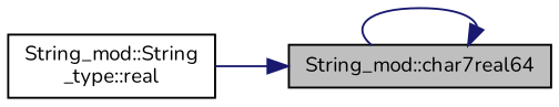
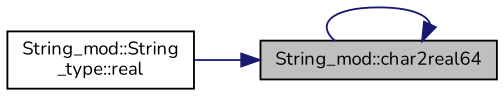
  digraph {
    rankdir=RL
    fontname=Nunito
    node [color=black fontname=Nunito fontsize=10 shape=record style=filled]
    edge [color=midnightblue dir=back fontname=Nunito fontsize=10 labelfontname=Helvetica labelfontsize=10 style=solid]
-   n1 [fillcolor=grey75 fontcolor=black height=0.2 label="String_mod::char7real64" width=0.4]
+   n1 [fillcolor=grey75 fontcolor=black height=0.2 label="String_mod::char2real64" width=0.4]
    n2 [fillcolor=white height=0.2 label="String_mod::String\l_type::real" width=0.4]
    n1 -> n1
    n1 -> n2
  }
